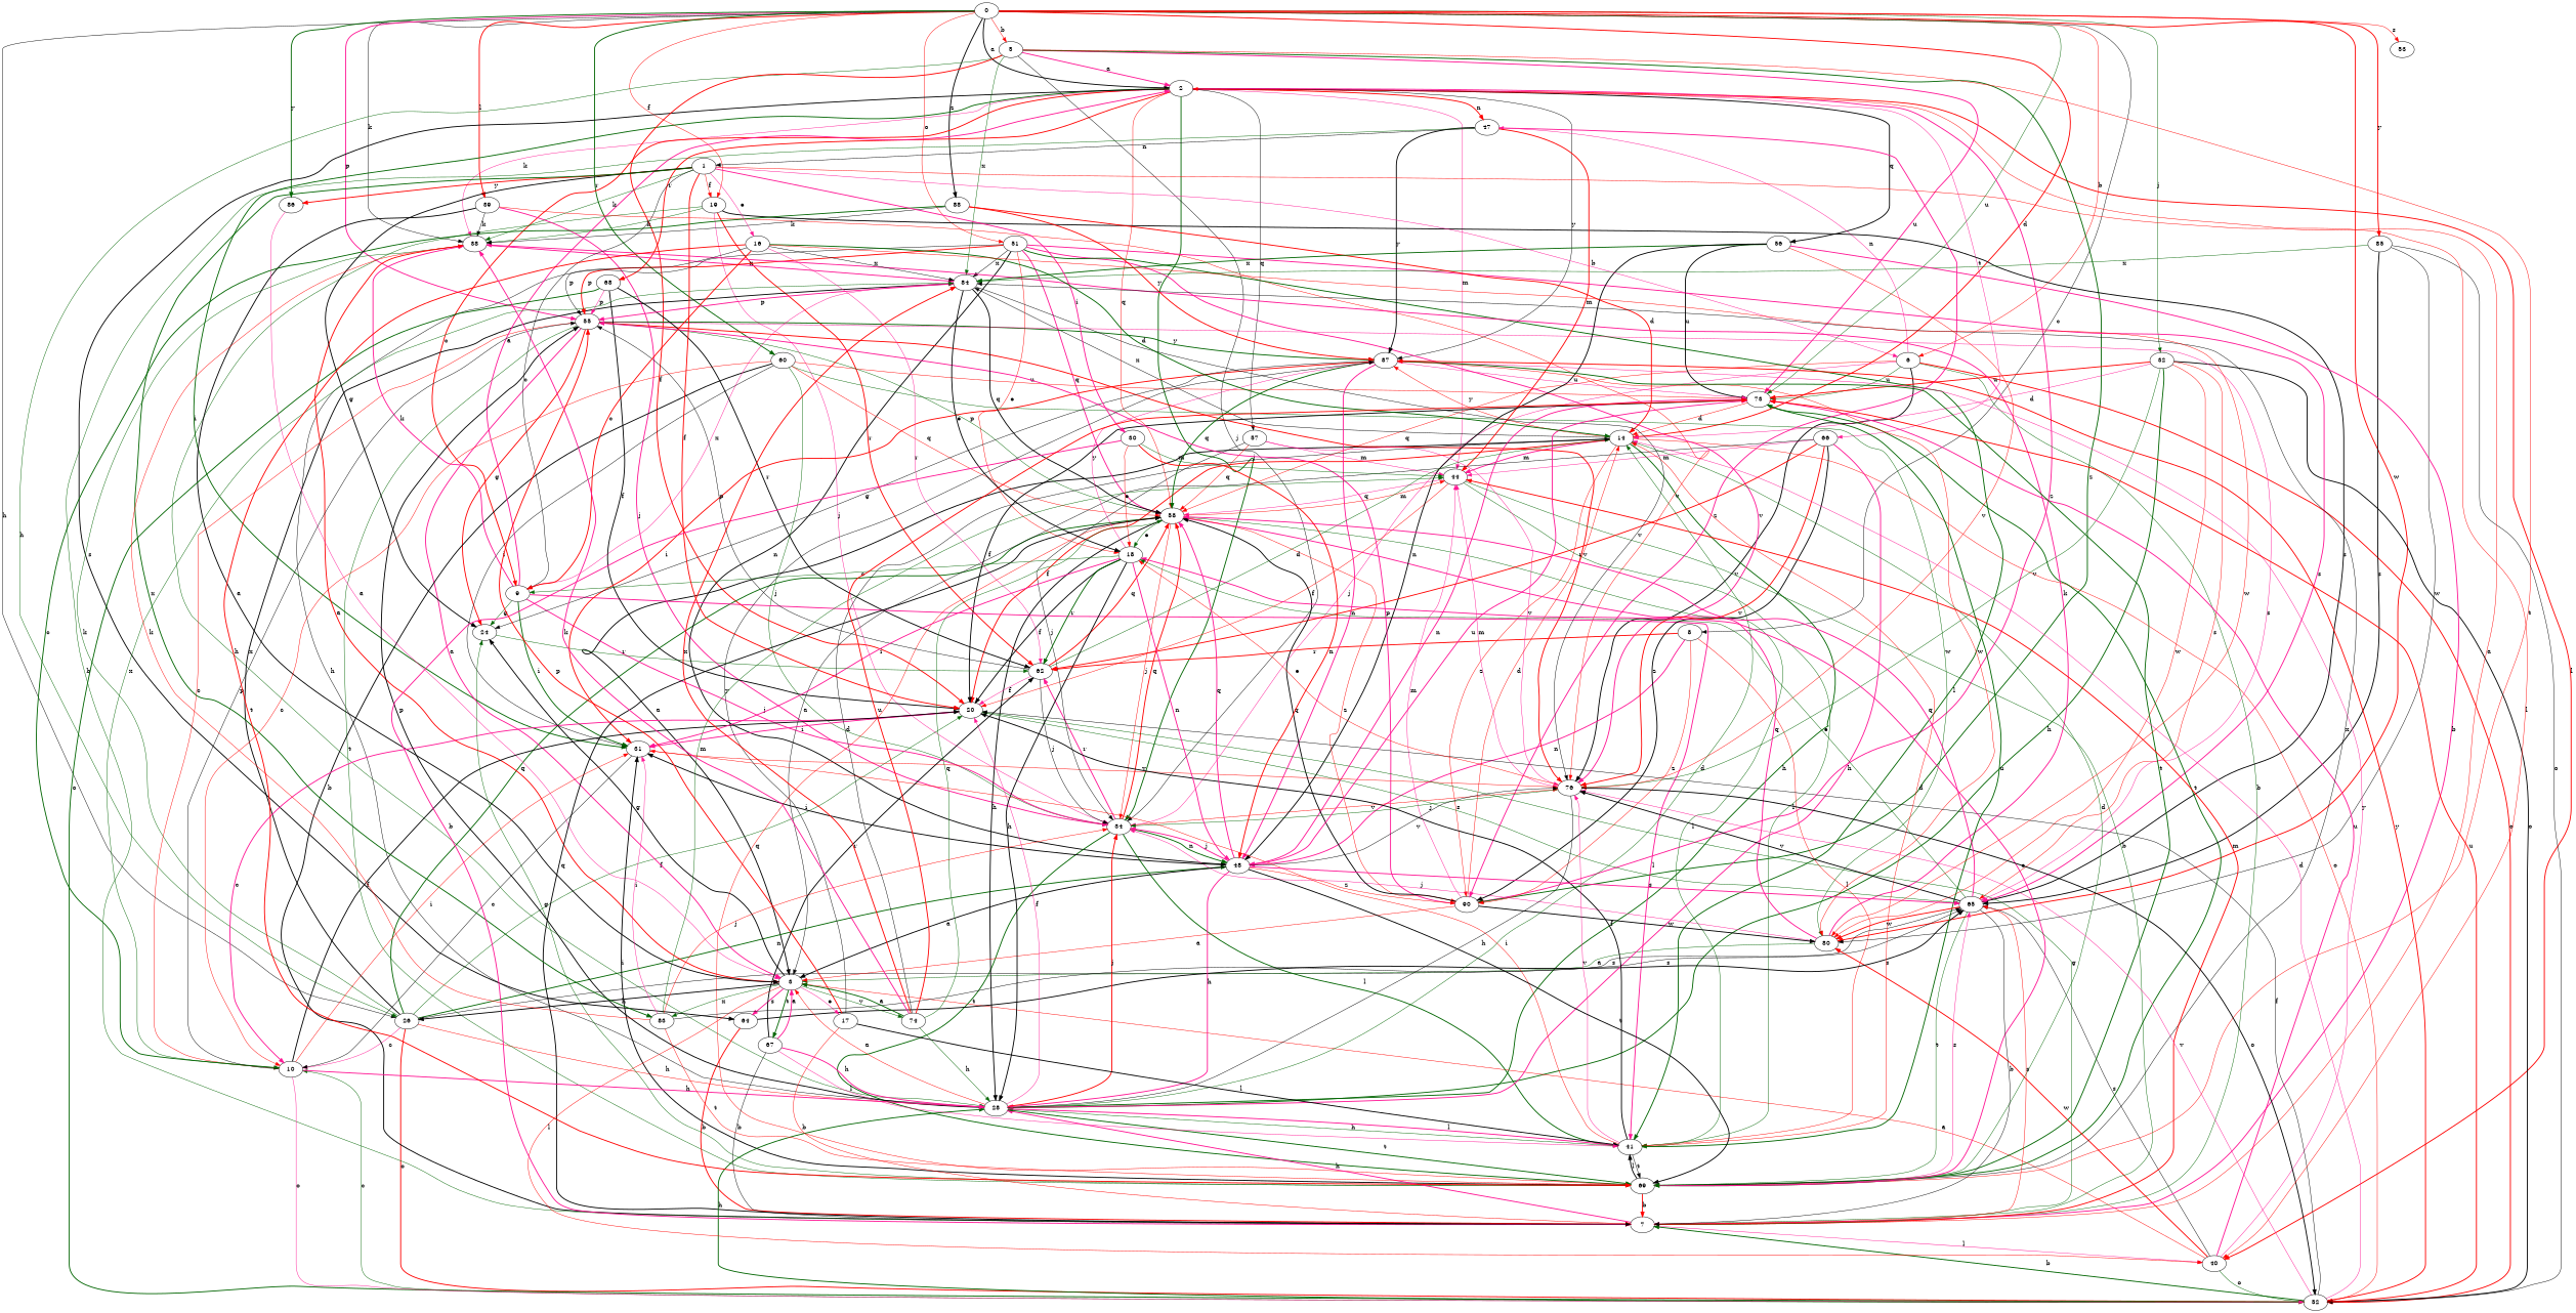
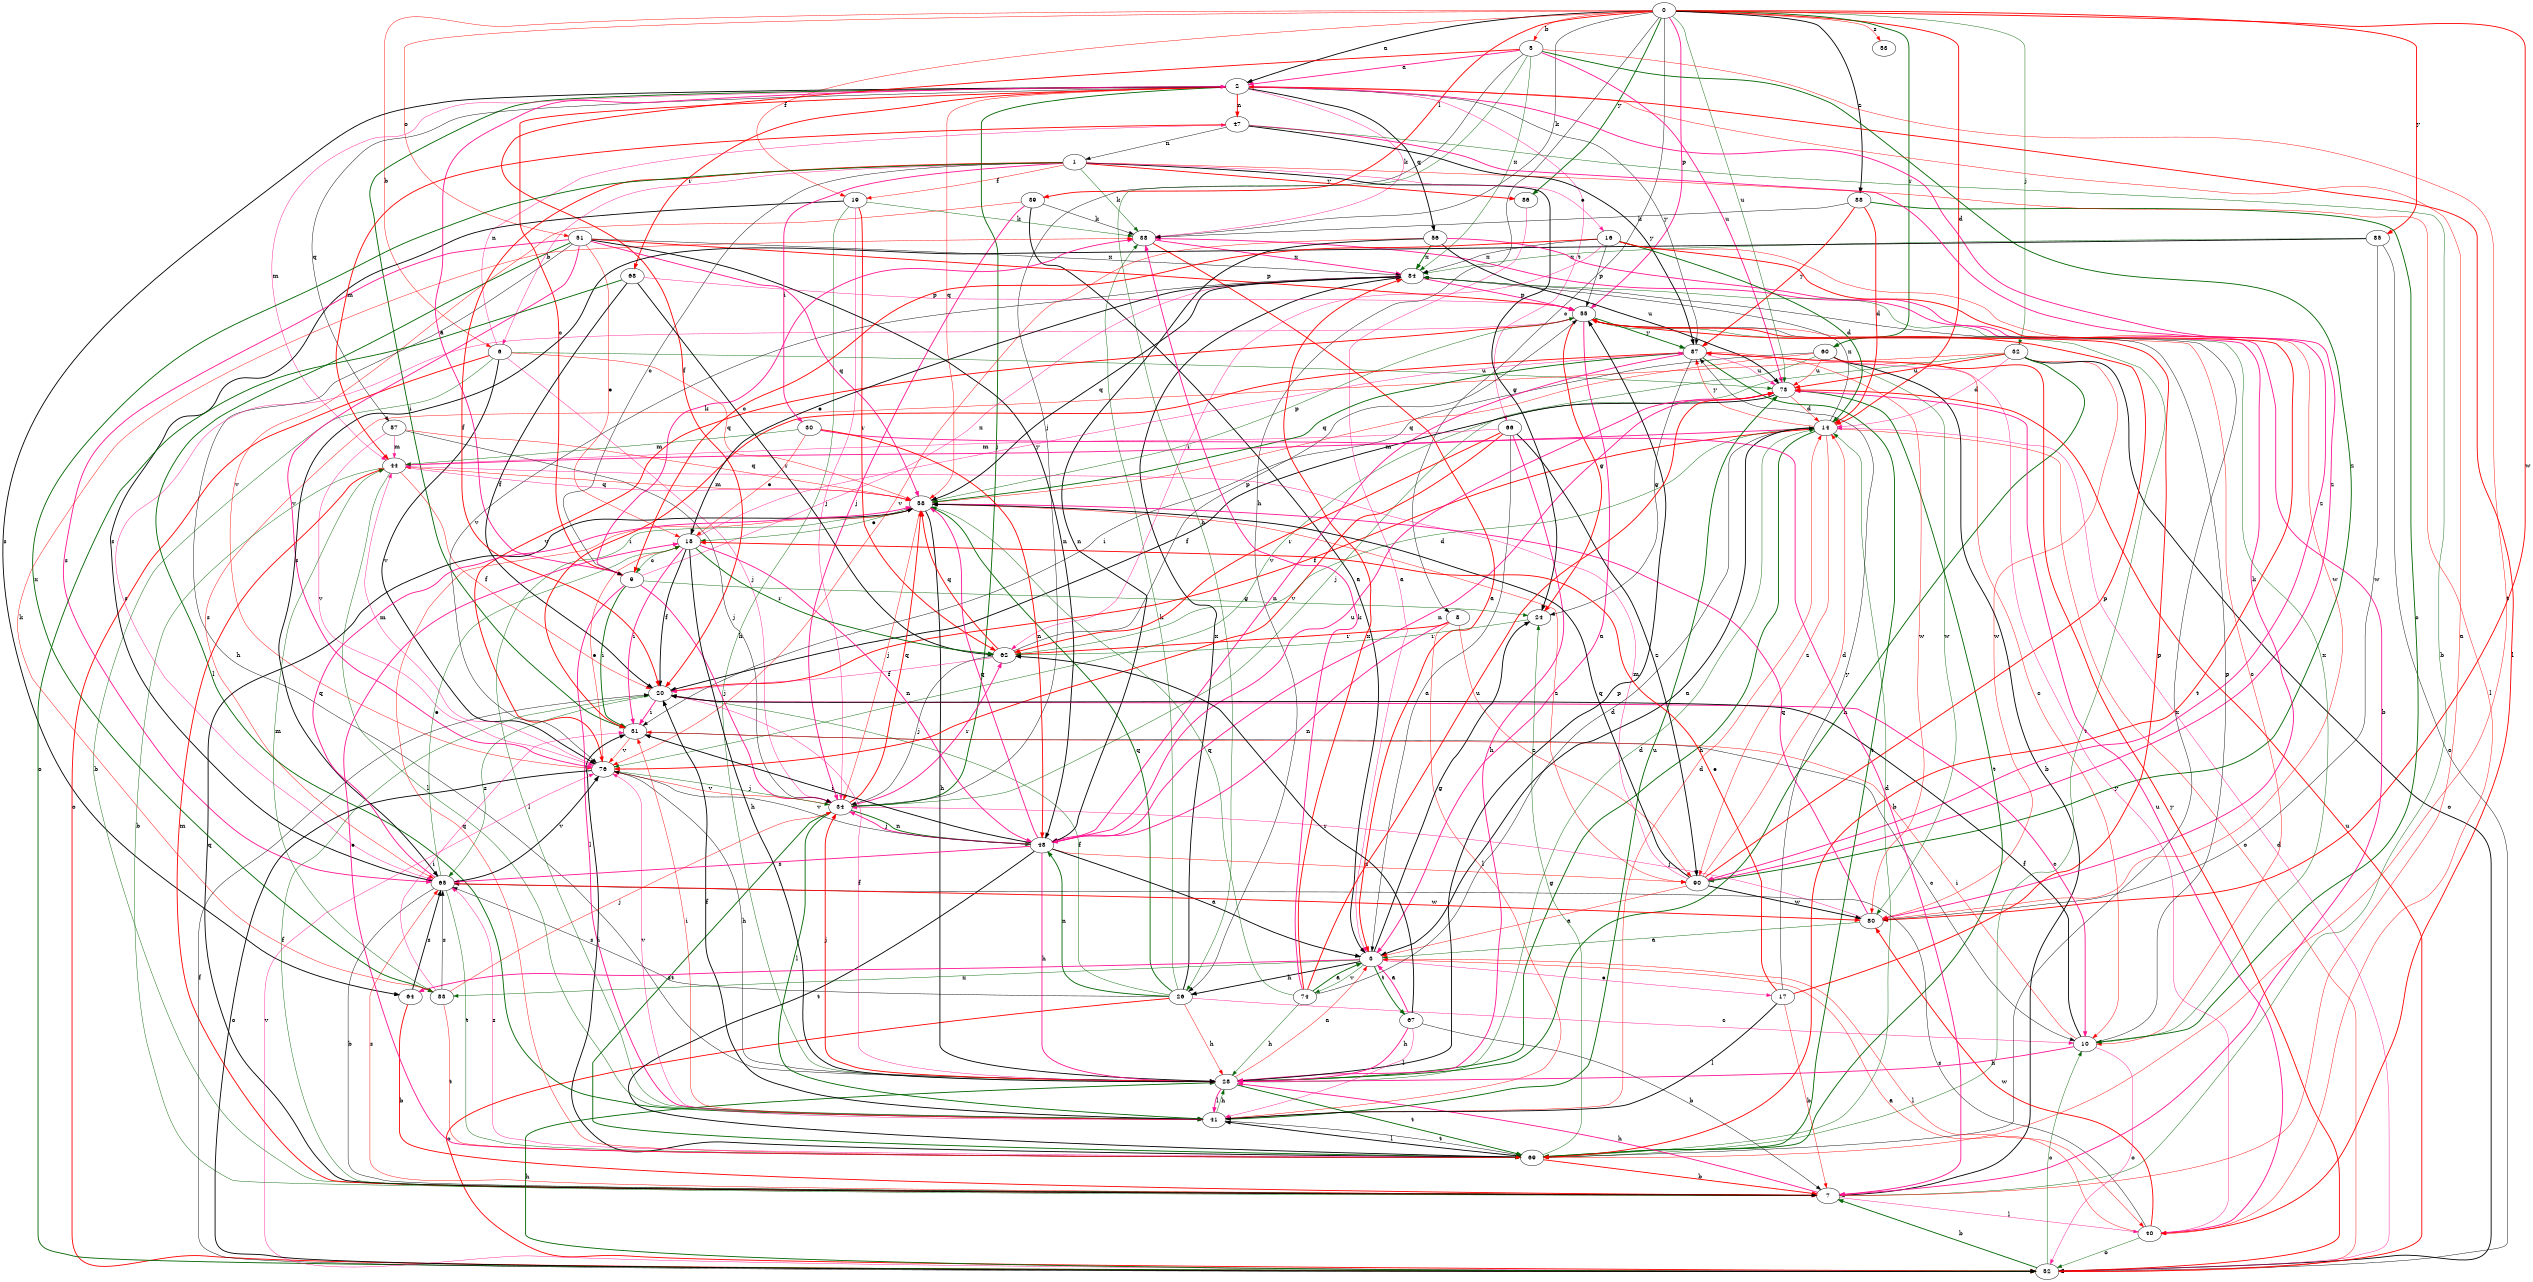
  strict digraph {
    edge [color=red style=solid]
    0
    2
    5
    6
    8
    14
    19
    26
    32
    38
    39
    51
    55
    60
    n15 [label=53]
    73
    80
    85
    86
    88
    9
    40
    47
    31
    34
    44
    56
    57
    58
    n30 [label=68]
    64
    66
    87
    90
    20
    69
    84
    7
    52
    76
    41
    48
    62
    3
    28
    65
    10
    18
    24
    1
    16
    30
    83
    17
    67
    74
    0 -> 2 [color=black label=a style=bold]
    0 -> 5 [label=b]
    0 -> 6 [label=b]
    0 -> 8 [color=black label=c]
    0 -> 14 [label=d style=bold]
    0 -> 19 [label=f]
    0 -> 26 [color=black label=h]
    0 -> 32 [color=darkgreen label=j]
    0 -> 38 [color=black label=k]
    0 -> 39 [label=l style=bold]
    0 -> 51 [label=o]
    0 -> 55 [color=deeppink label=p style=bold]
    0 -> 60 [color=darkgreen label=r style=bold]
    0 -> n15 [label=s]
    0 -> 73 [color=darkgreen label=u]
    0 -> 80 [label=w style=bold]
    0 -> 85 [label=y style=bold]
    0 -> 86 [color=darkgreen label=y style=bold]
    0 -> 88 [color=black label=z style=bold]
    2 -> 38 [color=deeppink label=k]
    2 -> 9 [label=c style=bold]
    2 -> 40 [label=l style=bold]
    2 -> 47 [label=n style=bold]
    2 -> 31 [color=darkgreen label=i style=bold]
    2 -> 34 [color=darkgreen label=j style=bold]
    2 -> 44 [color=deeppink label=m]
    2 -> 56 [color=black label=q style=bold]
    2 -> 57 [color=black label=q]
    2 -> 58 [label=q]
    2 -> n30 [label=r style=bold]
    2 -> 64 [color=black label=s style=bold]
    2 -> 66 [color=deeppink label=t]
    2 -> 87 [color=black label=y]
    2 -> 90 [color=deeppink label=z style=bold]
    5 -> 2 [color=deeppink label=a style=bold]
    5 -> 26 [color=darkgreen label=h]
    5 -> 73 [color=deeppink label=u style=bold]
    5 -> 34 [color=black label=j]
    5 -> 90 [color=darkgreen label=z style=bold]
    5 -> 20 [label=f style=bold]
    5 -> 69 [label=t]
    5 -> 84 [color=darkgreen label=x]
    6 -> 73 [color=darkgreen label=u]
    6 -> 47 [color=deeppink label=n]
    6 -> 34 [color=deeppink label=j]
    6 -> 58 [label=q]
    6 -> 7 [color=darkgreen label=b]
    6 -> 52 [label=o style=bold]
    6 -> 76 [color=black label=v style=bold]
    8 -> 90 [label=z]
    8 -> 41 [label=l]
    8 -> 48 [color=deeppink label=n style=bold]
    8 -> 62 [label=r style=bold]
    14 -> 44 [color=deeppink label=m style=bold]
    14 -> 87 [label=y]
    14 -> 90 [label=z]
    14 -> 20 [label=f style=bold]
    14 -> 84 [color=black label=x]
    14 -> 52 [label=o]
    14 -> 3 [color=black label=a style=bold]
    14 -> 28 [color=darkgreen label=h style=bold]
    19 -> 38 [color=darkgreen label=k]
    19 -> 34 [color=deeppink label=j]
    19 -> 62 [label=r style=bold]
    19 -> 28 [color=darkgreen label=h]
    19 -> 65 [color=black label=s style=bold]
    26 -> 38 [color=darkgreen label=k]
    26 -> 58 [color=darkgreen label=q style=bold]
    26 -> 20 [color=darkgreen label=f]
    26 -> 84 [color=black label=x style=bold]
    26 -> 52 [label=o style=bold]
    26 -> 48 [color=darkgreen label=n style=bold]
    26 -> 28 [label=h]
    26 -> 65 [color=black label=s]
    26 -> 10 [color=deeppink label=c]
    32 -> 14 [color=deeppink label=d]
    32 -> 73 [label=u style=bold]
    32 -> 80 [label=w]
    32 -> 52 [color=black label=o style=bold]
    32 -> 76 [color=darkgreen label=v]
    32 -> 28 [color=darkgreen label=h style=bold]
    32 -> 65 [label=s]
    38 -> 84 [color=deeppink label=x style=bold]
    38 -> 3 [label=a style=bold]
    39 -> 38 [color=black label=k]
    39 -> 34 [color=deeppink label=j style=bold]
    39 -> 76 [label=v]
    39 -> 3 [color=black label=a style=bold]
    51 -> 55 [label=p style=bold]
    51 -> 58 [color=deeppink label=q style=bold]
    51 -> 84 [color=black label=x]
    51 -> 76 [color=deeppink label=v style=bold]
    51 -> 41 [color=darkgreen label=l style=bold]
    51 -> 48 [color=black label=n style=bold]
    51 -> 28 [color=black label=h]
    51 -> 65 [color=deeppink label=s style=bold]
    51 -> 18 [label=e]
    55 -> 87 [color=darkgreen label=y style=bold]
    55 -> 69 [color=darkgreen label=t]
    55 -> 76 [label=v style=bold]
    55 -> 3 [color=deeppink label=a style=bold]
    55 -> 65 [color=deeppink label=s]
    55 -> 10 [label=c]
    55 -> 24 [label=g style=bold]
    60 -> 73 [label=u]
    60 -> 80 [color=darkgreen label=w]
    60 -> 31 [color=black label=i]
    60 -> 34 [color=darkgreen label=j]
    60 -> 58 [label=q]
    60 -> 7 [color=black label=b style=bold]
    60 -> 10 [label=c]
    73 -> 14 [label=d]
    73 -> 20 [color=black label=f style=bold]
    73 -> 69 [color=darkgreen label=t style=bold]
    73 -> 48 [color=deeppink label=n style=bold]
    80 -> 38 [color=deeppink label=k style=bold]
    80 -> 34 [color=deeppink label=j]
    80 -> 58 [color=deeppink label=q style=bold]
    80 -> 3 [color=darkgreen label=a]
    85 -> 80 [color=black label=w]
    85 -> 84 [color=darkgreen label=x]
    85 -> 52 [color=black label=o]
    85 -> 65 [color=black label=s style=bold]
    86 -> 3 [color=deeppink label=a]
    88 -> 14 [label=d style=bold]
    88 -> 38 [color=black label=k]
    88 -> 87 [label=y style=bold]
    88 -> 10 [color=darkgreen label=c style=bold]
    9 -> 2 [color=deeppink label=a style=bold]
    9 -> 38 [color=deeppink label=k style=bold]
    9 -> 31 [color=darkgreen label=i style=bold]
    9 -> 34 [color=deeppink label=j style=bold]
    9 -> 84 [color=deeppink label=x]
    9 -> 41 [color=deeppink label=l style=bold]
    9 -> 24 [color=darkgreen label=g]
    40 -> 73 [color=deeppink label=u style=bold]
    40 -> 80 [label=w style=bold]
    40 -> 87 [color=deeppink label=y]
    40 -> 52 [color=darkgreen label=o]
    40 -> 3 [label=a]
    40 -> 65 [color=black label=s]
    47 -> 44 [label=m style=bold]
    47 -> 87 [color=black label=y style=bold]
    47 -> 90 [color=deeppink label=z style=bold]
    47 -> 7 [color=darkgreen label=b]
    47 -> 1 [color=black label=n]
    31 -> 76 [label=v]
    31 -> 10 [color=black label=c]
    34 -> 58 [label=q style=bold]
    34 -> 69 [color=darkgreen label=t style=bold]
    34 -> 76 [label=v]
    34 -> 41 [color=darkgreen label=l style=bold]
    34 -> 48 [color=darkgreen label=n style=bold]
    34 -> 62 [color=deeppink label=r style=bold]
    44 -> 58 [color=deeppink label=q]
    44 -> 20 [label=f]
    44 -> 7 [color=darkgreen label=b]
    44 -> 41 [color=darkgreen label=l]
    56 -> 73 [color=black label=u style=bold]
    56 -> 84 [color=darkgreen label=x style=bold]
    56 -> 7 [color=deeppink label=b style=bold]
    56 -> 76 [label=v]
    56 -> 48 [color=black label=n style=bold]
    57 -> 34 [color=black label=j]
    57 -> 44 [color=deeppink label=m]
    57 -> 58 [label=q]
    57 -> 76 [color=deeppink label=v]
    58 -> 55 [color=darkgreen label=p]
    58 -> 34 [label=j]
    58 -> 44 [label=m]
    58 -> 90 [label=z]
    58 -> 41 [color=darkgreen label=l]
    58 -> 28 [color=black label=h style=bold]
    58 -> 18 [color=darkgreen label=e]
    n30 -> 55 [color=deeppink label=p]
    n30 -> 20 [color=black label=f style=bold]
    n30 -> 52 [color=darkgreen label=o style=bold]
    n30 -> 62 [color=black label=r style=bold]
    64 -> 7 [label=b style=bold]
    64 -> 65 [color=black label=s style=bold]
    66 -> 44 [color=deeppink label=m]
    66 -> 90 [color=black label=z style=bold]
    66 -> 76 [label=v style=bold]
    66 -> 62 [label=r style=bold]
    66 -> 3 [color=black label=a]
    66 -> 28 [color=deeppink label=h style=bold]
    87 -> 73 [color=deeppink label=u]
    87 -> 80 [label=w]
    87 -> 31 [label=i style=bold]
    87 -> 58 [color=darkgreen label=q style=bold]
    87 -> 69 [color=darkgreen label=t style=bold]
    87 -> 48 [color=deeppink label=n style=bold]
    87 -> 24 [color=black label=g]
    90 -> 14 [label=d]
-   90 -> 55 [color=deeppink label=p style=bold]
+   90 -> 55 [label=p style=bold]
    90 -> 80 [color=black label=w style=bold]
    90 -> 44 [color=deeppink label=m]
    90 -> 58 [color=black label=q style=bold]
    90 -> 3 [label=a]
    20 -> 31 [color=deeppink label=i style=bold]
    20 -> 65 [color=darkgreen label=s]
    20 -> 10 [color=deeppink label=c style=bold]
    69 -> 14 [color=darkgreen label=d]
    69 -> 31 [color=black label=i style=bold]
    69 -> 58 [label=q]
    69 -> 84 [color=black label=x]
    69 -> 7 [label=b style=bold]
    69 -> 41 [color=black label=l style=bold]
    69 -> 65 [color=deeppink label=s]
    69 -> 18 [color=deeppink label=e style=bold]
    69 -> 24 [color=darkgreen label=g]
    84 -> 55 [color=deeppink label=p style=bold]
    84 -> 58 [color=black label=q style=bold]
    84 -> 76 [color=black label=v]
    84 -> 18 [color=black label=e style=bold]
    7 -> 2 [label=a]
    7 -> 40 [color=deeppink label=l]
    7 -> 44 [label=m style=bold]
    7 -> 58 [color=black label=q style=bold]
-   7 -> 20 [color=darkgreen label=g]
+   7 -> 20 [color=darkgreen label=f]
    7 -> 28 [color=deeppink label=h style=bold]
    7 -> 65 [label=s]
    52 -> 14 [color=deeppink label=d]
    52 -> 73 [label=u style=bold]
    52 -> 87 [label=y style=bold]
    52 -> 20 [color=black label=f]
    52 -> 7 [color=darkgreen label=b style=bold]
    52 -> 76 [color=deeppink label=v]
    52 -> 28 [color=darkgreen label=h style=bold]
    52 -> 10 [color=darkgreen label=c]
    76 -> 34 [color=darkgreen label=j]
    76 -> 44 [color=deeppink label=m]
    76 -> 52 [color=black label=o style=bold]
    76 -> 28 [color=black label=h]
    76 -> 18 [label=e]
    41 -> 14 [label=d]
    41 -> 73 [color=darkgreen label=u style=bold]
    41 -> 31 [label=i]
    41 -> 20 [color=black label=f style=bold]
    41 -> 69 [color=black label=t]
    41 -> 76 [color=deeppink label=v]
    41 -> 28 [color=darkgreen label=h]
    48 -> 73 [color=deeppink label=u style=bold]
    48 -> 31 [color=black label=i style=bold]
    48 -> 34 [color=deeppink label=j style=bold]
    48 -> 58 [color=deeppink label=q style=bold]
    48 -> 90 [label=z]
    48 -> 69 [color=black label=t style=bold]
    48 -> 76 [color=black label=v]
    48 -> 3 [color=black label=a style=bold]
    48 -> 28 [color=deeppink label=h style=bold]
    48 -> 65 [color=deeppink label=s style=bold]
    62 -> 14 [color=darkgreen label=d]
    62 -> 55 [color=black label=p]
    62 -> 34 [color=black label=j]
    62 -> 58 [label=q style=bold]
    62 -> 20 [color=deeppink label=f]
    3 -> 26 [color=black label=h style=bold]
    3 -> 40 [label=l]
    3 -> 64 [color=deeppink label=s style=bold]
    3 -> 24 [color=black label=g style=bold]
    3 -> 83 [color=darkgreen label=x]
    3 -> 17 [color=deeppink label=e]
    3 -> 67 [color=darkgreen label=t style=bold]
    3 -> 74 [color=darkgreen label=v]
    28 -> 14 [color=darkgreen label=d]
    28 -> 55 [color=black label=p style=bold]
    28 -> 34 [label=j style=bold]
    28 -> 20 [color=deeppink label=f]
    28 -> 69 [color=darkgreen label=t style=bold]
    28 -> 41 [color=deeppink label=l style=bold]
    28 -> 3 [label=a]
    65 -> 80 [label=w style=bold]
    65 -> 58 [color=deeppink label=q style=bold]
    65 -> 69 [color=darkgreen label=t]
    65 -> 7 [color=black label=b]
    65 -> 76 [color=black label=v style=bold]
    65 -> 18 [color=darkgreen label=e]
    10 -> 55 [color=black label=p]
    10 -> 31 [label=i]
    10 -> 20 [color=black label=f style=bold]
    10 -> 84 [color=darkgreen label=x]
    10 -> 52 [color=deeppink label=o]
    10 -> 28 [color=deeppink label=h style=bold]
    18 -> 9 [color=darkgreen label=c]
    18 -> 31 [color=deeppink label=i style=bold]
    18 -> 87 [color=deeppink label=y]
    18 -> 20 [color=black label=f style=bold]
    18 -> 48 [color=deeppink label=n style=bold]
    18 -> 62 [color=darkgreen label=r style=bold]
    18 -> 28 [color=black label=h style=bold]
    24 -> 62 [color=darkgreen label=r]
    1 -> 6 [color=deeppink label=b]
    1 -> 19 [label=f]
    1 -> 38 [color=darkgreen label=k]
    1 -> 86 [label=y style=bold]
    1 -> 9 [color=black label=c]
    1 -> 40 [label=l]
    1 -> 20 [label=f style=bold]
    1 -> 24 [color=black label=g style=bold]
    1 -> 16 [color=deeppink label=e]
    1 -> 30 [color=deeppink label=i style=bold]
    1 -> 83 [color=darkgreen label=x style=bold]
    16 -> 14 [color=darkgreen label=d style=bold]
    16 -> 55 [color=black label=p]
    16 -> 80 [label=w]
    16 -> 9 [label=c style=bold]
    16 -> 69 [label=t style=bold]
    16 -> 84 [color=black label=x]
    16 -> 62 [color=deeppink label=r]
    30 -> 44 [color=darkgreen label=m]
    30 -> 7 [color=deeppink label=b style=bold]
    30 -> 48 [label=n style=bold]
    30 -> 18 [label=e]
    83 -> 38 [label=k]
    83 -> 31 [color=deeppink label=i]
    83 -> 34 [label=j]
    83 -> 44 [color=darkgreen label=m]
    83 -> 69 [label=t]
    83 -> 65 [color=black label=s]
    17 -> 55 [label=p style=bold]
    17 -> 87 [color=black label=y]
    17 -> 7 [label=b]
    17 -> 41 [color=black label=l style=bold]
+   17 -> 18 [label=e style=bold]
    67 -> 7 [color=black label=b]
    67 -> 41 [color=deeppink label=l]
    67 -> 62 [color=black label=r style=bold]
    67 -> 3 [color=deeppink label=a style=bold]
    67 -> 28 [color=deeppink label=h style=bold]
    74 -> 14 [color=black label=d]
    74 -> 38 [color=deeppink label=k style=bold]
    74 -> 73 [label=u style=bold]
    74 -> 58 [color=darkgreen label=q]
    74 -> 84 [label=x style=bold]
    74 -> 3 [color=darkgreen label=a style=bold]
    74 -> 28 [color=darkgreen label=h]
  }
